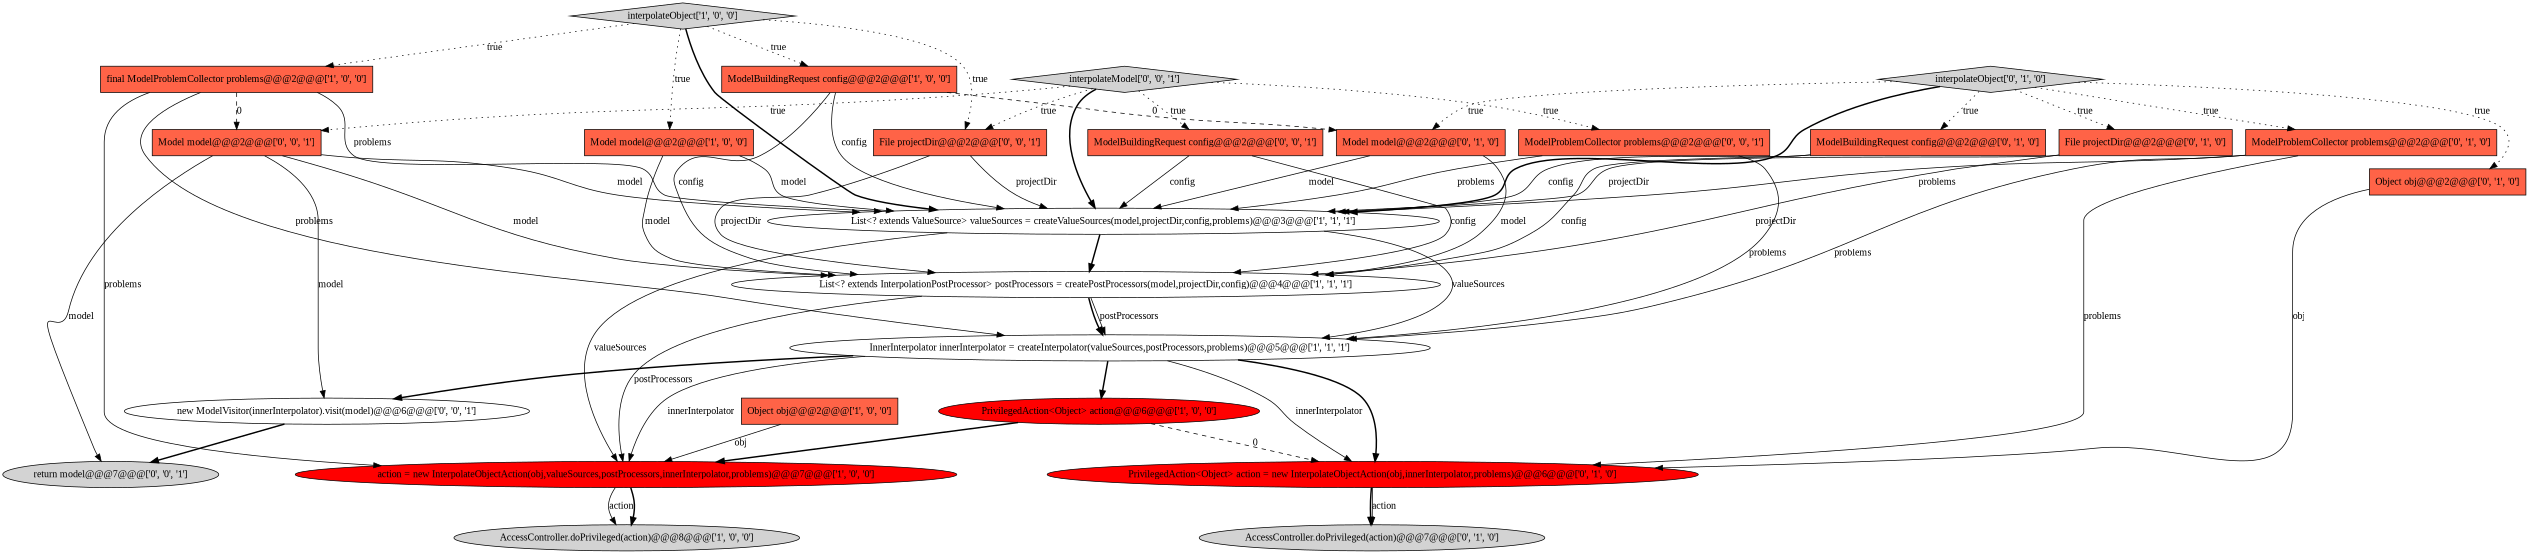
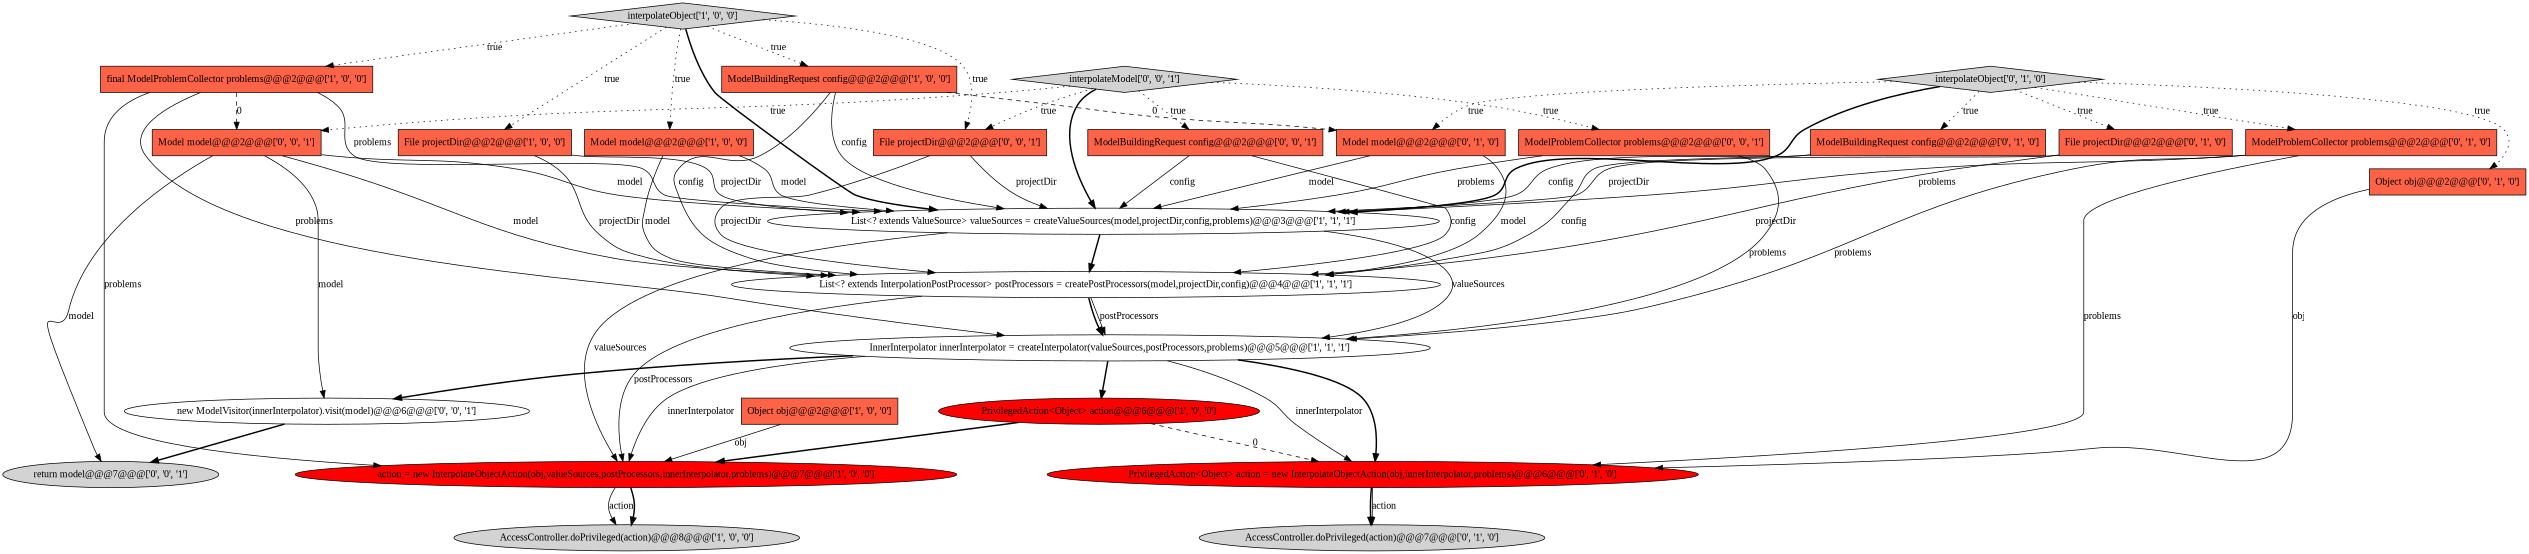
  digraph {
    fontname="Liberation Serif"
    node [fillcolor=tomato fontname="Liberation Serif" shape=box style=filled]
    edge [fontname="Liberation Serif" style=solid]
    n1 [fillcolor=lightgray label="interpolateModel['0', '0', '1']" shape=diamond]
    n2 [label="File projectDir@@@2@@@['0', '0', '1']"]
    n3 [label="Model model@@@2@@@['0', '0', '1']"]
    n4 [fillcolor=white label="List<? extends ValueSource> valueSources = createValueSources(model,projectDir,config,problems)@@@3@@@['1', '1', '1']" shape=ellipse]
    n5 [label="ModelProblemCollector problems@@@2@@@['0', '0', '1']"]
    n6 [label="ModelBuildingRequest config@@@2@@@['0', '0', '1']"]
    n7 [fillcolor=white label="List<? extends InterpolationPostProcessor> postProcessors = createPostProcessors(model,projectDir,config)@@@4@@@['1', '1', '1']" shape=ellipse]
    n8 [fillcolor=white label="new ModelVisitor(innerInterpolator).visit(model)@@@6@@@['0', '0', '1']" shape=ellipse]
    n9 [fillcolor=lightgray label="return model@@@7@@@['0', '0', '1']" shape=ellipse]
    n10 [fillcolor=white label="InnerInterpolator innerInterpolator = createInterpolator(valueSources,postProcessors,problems)@@@5@@@['1', '1', '1']" shape=ellipse]
    n11 [fillcolor=red label="action = new InterpolateObjectAction(obj,valueSources,postProcessors,innerInterpolator,problems)@@@7@@@['1', '0', '0']" shape=ellipse]
    n12 [label="ModelBuildingRequest config@@@2@@@['0', '1', '0']"]
    n13 [fillcolor=red label="PrivilegedAction<Object> action@@@6@@@['1', '0', '0']" shape=ellipse]
    n14 [fillcolor=red label="PrivilegedAction<Object> action = new InterpolateObjectAction(obj,innerInterpolator,problems)@@@6@@@['0', '1', '0']" shape=ellipse]
    n15 [fillcolor=lightgray label="AccessController.doPrivileged(action)@@@7@@@['0', '1', '0']" shape=ellipse]
    n16 [fillcolor=lightgray label="AccessController.doPrivileged(action)@@@8@@@['1', '0', '0']" shape=ellipse]
    n17 [fillcolor=lightgray label="interpolateObject['1', '0', '0']" shape=diamond]
+   n18 [label="File projectDir@@@2@@@['1', '0', '0']"]
    n19 [label="ModelBuildingRequest config@@@2@@@['1', '0', '0']"]
    n20 [label="final ModelProblemCollector problems@@@2@@@['1', '0', '0']"]
    n21 [label="Model model@@@2@@@['1', '0', '0']"]
    n22 [label="Object obj@@@2@@@['1', '0', '0']"]
    n23 [label="Model model@@@2@@@['0', '1', '0']"]
    n24 [label="File projectDir@@@2@@@['0', '1', '0']"]
    n25 [fillcolor=lightgray label="interpolateObject['0', '1', '0']" shape=diamond]
    n26 [label="Object obj@@@2@@@['0', '1', '0']"]
    n27 [label="ModelProblemCollector problems@@@2@@@['0', '1', '0']"]
    n1 -> n2 [label=true style=dotted]
    n1 -> n3 [label=true style=dotted]
    n1 -> n4 [style=bold]
    n1 -> n5 [label=true style=dotted]
    n1 -> n6 [label=true style=dotted]
    n2 -> n4 [label=projectDir]
    n2 -> n7 [label=projectDir]
    n3 -> n4 [label=model]
    n3 -> n7 [label=model]
    n3 -> n8 [label=model]
    n3 -> n9 [label=model]
    n4 -> n7 [style=bold]
    n4 -> n10 [label=valueSources]
    n4 -> n11 [label=valueSources]
    n5 -> n4 [label=problems]
    n5 -> n10 [label=problems]
    n6 -> n4 [label=config]
    n6 -> n7 [label=config]
    n7 -> n10 [label=postProcessors]
    n7 -> n10 [style=bold]
    n7 -> n11 [label=postProcessors]
    n8 -> n9 [style=bold]
    n10 -> n8 [style=bold]
    n10 -> n11 [label=innerInterpolator]
    n10 -> n13 [style=bold]
    n10 -> n14 [label=innerInterpolator]
    n10 -> n14 [style=bold]
    n11 -> n16 [label=action]
    n11 -> n16 [style=bold]
    n12 -> n4 [label=config]
    n12 -> n7 [label=config]
    n13 -> n11 [style=bold]
    n13 -> n14 [label=0 style=dashed]
    n14 -> n15 [style=bold]
    n14 -> n15 [label=action]
    n17 -> n2 [label=true style=dotted]
    n17 -> n4 [style=bold]
+   n17 -> n18 [label=true style=dotted]
    n17 -> n19 [label=true style=dotted]
    n17 -> n20 [label=true style=dotted]
    n17 -> n21 [label=true style=dotted]
+   n18 -> n4 [label=projectDir]
+   n18 -> n7 [label=projectDir]
    n19 -> n4 [label=config]
    n19 -> n7 [label=config]
    n19 -> n23 [label=0 style=dashed]
    n20 -> n3 [label=0 style=dashed]
    n20 -> n4 [label=problems]
    n20 -> n10 [label=problems]
    n20 -> n11 [label=problems]
    n21 -> n4 [label=model]
    n21 -> n7 [label=model]
    n22 -> n11 [label=obj]
    n23 -> n4 [label=model]
    n23 -> n7 [label=model]
    n24 -> n4 [label=projectDir]
    n24 -> n7 [label=projectDir]
    n25 -> n4 [style=bold]
    n25 -> n12 [label=true style=dotted]
    n25 -> n23 [label=true style=dotted]
    n25 -> n24 [label=true style=dotted]
    n25 -> n26 [label=true style=dotted]
    n25 -> n27 [label=true style=dotted]
    n26 -> n14 [label=obj]
    n27 -> n4 [label=problems]
    n27 -> n10 [label=problems]
    n27 -> n14 [label=problems]
  }
